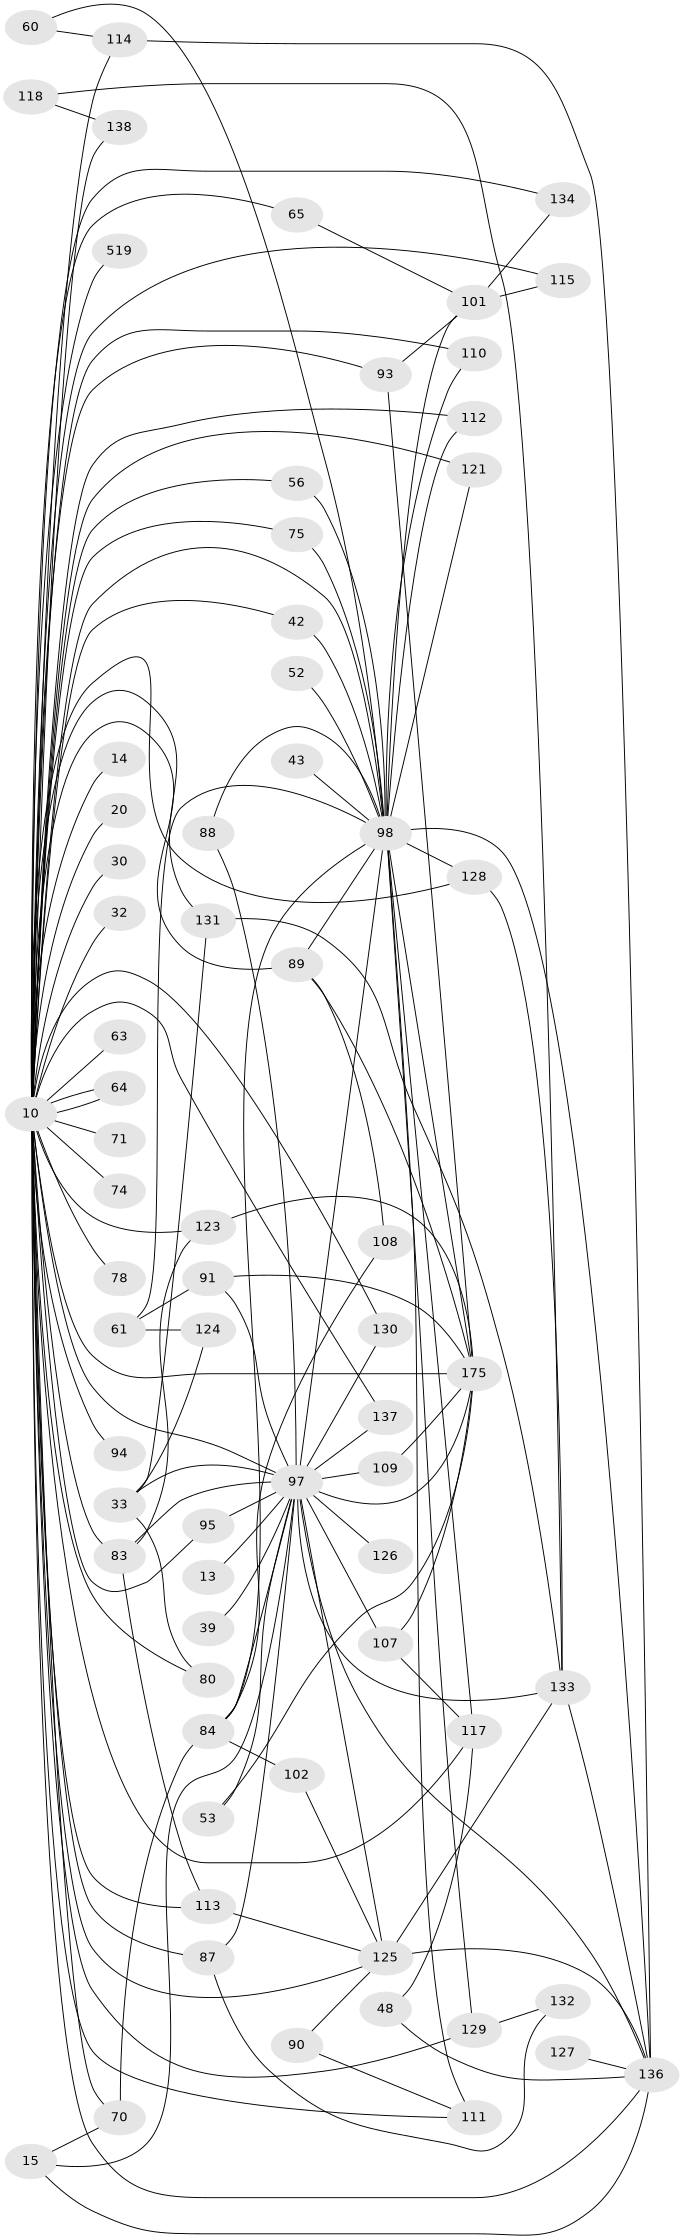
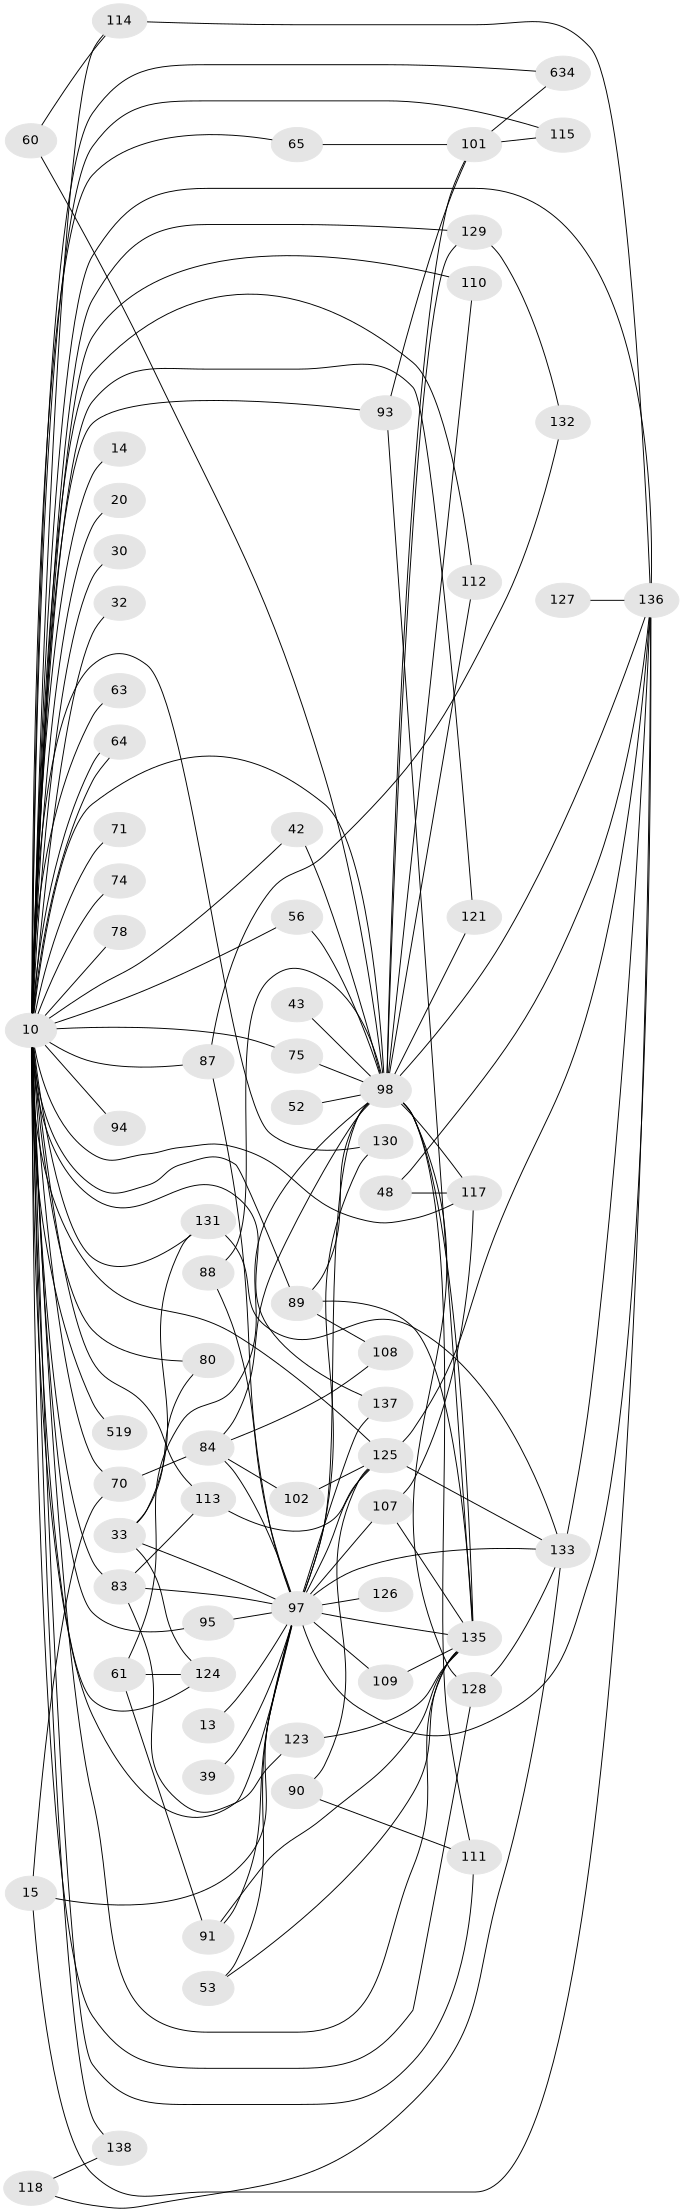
  graph {
    fontname="DejaVu Sans"
    rankdir=LR
    node [color=gray90 fontname="DejaVu Sans" style=filled]
    edge [fontname="DejaVu Sans"]
    10 [super="+9"]
    14
    20
    30
    32
    42
    56 [super="+34"]
    63
    64
    65
    71
    74
    75
    78
    n15 [label=70 super="+77"]
    80
    83 [super="+16+67"]
    87 [super="+28"]
    89 [super="+44"]
    94
    95
    97 [super="+49+8"]
    98 [super="+96+57"]
    110 [super="+76"]
    111 [super="+27"]
    112
    113 [super="+106"]
    114 [super="+50"]
    115
    117 [super="+19+25"]
    n31 [label=519 super="+92"]
    121 [super="+66"]
    123 [super="+105"]
    125 [super="+45+40+68"]
    128 [super="+72+120"]
    129 [super="+17+38"]
    130
    131 [super="+100"]
-   134
-   135 [super="+3" label=175]
+   134 [label=634]
+   135 [super="+3"]
    136 [super="+85+116"]
    137
    138 [super="+81"]
    93
    43
    101 [super="+51"]
    84 [super="+62"]
    132
    108
    107 [super="+73"]
    109
    126 [super="+104"]
    133 [super="+31+82+122"]
    13
    15
    33
    124
    39
    48
    52
    53
    60
    91 [super="+86"]
    61
    102
    88
    90
    118
    127
    10 -- 14 [weight=2]
    10 -- 20
    10 -- 30
    10 -- 32 [weight=2]
    10 -- 42
    10 -- 56
    10 -- 63 [weight=2]
    10 -- 64
    10 -- 64
    10 -- 65
    10 -- 71 [weight=2]
    10 -- 74 [weight=2]
    10 -- 75
    10 -- 78 [weight=2]
    10 -- n15
    10 -- 80
    10 -- 83 [weight=3]
    10 -- 87 [weight=2]
    10 -- 89
    10 -- 94
    10 -- 95
    10 -- 97 [weight=9]
    10 -- 98 [weight=9]
    10 -- 110 [weight=2]
    10 -- 111
    10 -- 112
    10 -- 113
    10 -- 114 [weight=3]
    10 -- 115
    10 -- 117
    10 -- n31 [weight=5]
    10 -- 121 [weight=2]
-   10 -- 123
+   10 -- 124
    10 -- 125 [weight=6]
    10 -- 128 [weight=3]
    10 -- 129 [weight=3]
    10 -- 130
    10 -- 131
    10 -- 134
    10 -- 135 [weight=6]
    10 -- 136 [weight=7]
    10 -- 137
    10 -- 138 [weight=4]
    10 -- 93
    42 -- 98
    56 -- 98
    65 -- 101
    75 -- 98
    n15 -- 84
    83 -- 97 [weight=2]
    83 -- 113
    83 -- 123
    87 -- 97 [weight=2]
    87 -- 132
    89 -- 98 [weight=2]
    89 -- 135
    89 -- 108
    95 -- 97
    97 -- 98 [weight=10]
    97 -- 125
    97 -- 130
    97 -- 135 [weight=8]
    97 -- 136
    97 -- 137
    97 -- 107
    97 -- 109
    97 -- 126 [weight=3]
    97 -- 133 [weight=2]
    98 -- 110
    98 -- 111 [weight=2]
    98 -- 112
    98 -- 117 [weight=2]
    98 -- 121
    98 -- 128
    98 -- 129
    98 -- 135 [weight=5]
    98 -- 136 [weight=2]
    98 -- 101 [weight=2]
    113 -- 125
    114 -- 136
    123 -- 135
    125 -- 136 [weight=2]
    125 -- 133
    128 -- 133
    129 -- 132
    131 -- 133
    93 -- 135
    93 -- 101
    43 -- 98
    101 -- 115
    101 -- 134
    84 -- 97
    84 -- 98 [weight=2]
    84 -- 108
    84 -- 102
    107 -- 117
    107 -- 135
    109 -- 135
    133 -- 136
    13 -- 97 [weight=2]
    15 -- n15
    15 -- 97 [weight=2]
    15 -- 136
    33 -- 80
    33 -- 97 [weight=2]
    33 -- 131
    33 -- 124
    39 -- 97
    48 -- 117
    48 -- 136
    52 -- 98 [weight=2]
    53 -- 97
    53 -- 135
    60 -- 98
    60 -- 114
    91 -- 97
    91 -- 135
    61 -- 98 [weight=2]
    61 -- 124
    61 -- 91
    102 -- 125
    88 -- 97
    88 -- 98
    90 -- 111
    90 -- 125
    118 -- 138
    118 -- 133
    127 -- 136 [weight=2]
  }
